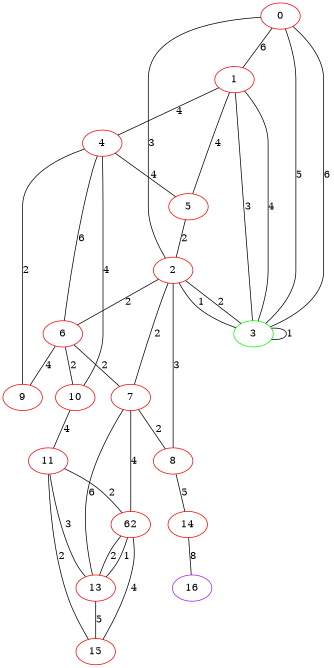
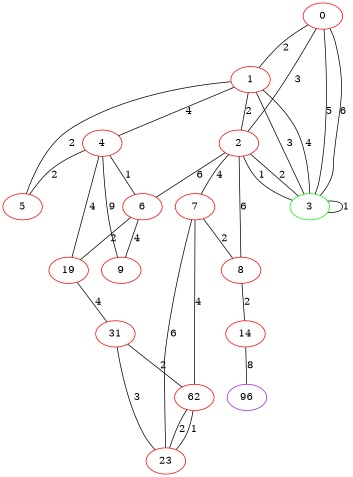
  graph {
    node [color=red weight=1]
    0
    1
    2
    3 [color=green weight=2]
    4
    5
    6
    7
    8
    9
-   10
+   10 [label=19]
    n12 [label=62]
-   13
+   13 [label=23]
    14
-   11
-   15
-   16 [color=purple weight=4]
-   0 -- 1 [label=6]
+   11 [label=31]
+   16 [color=purple weight=4 label=96]
+   0 -- 1 [label=2]
    0 -- 2 [label=3]
    0 -- 3 [label=5]
    0 -- 3 [label=6]
-   5 -- 2 [label=2]
+   1 -- 2 [label=2]
    1 -- 3 [label=3]
    1 -- 3 [label=4]
    1 -- 4 [label=4]
-   1 -- 5 [label=4]
+   1 -- 5 [label=2]
    2 -- 3 [label=1]
    2 -- 3 [label=2]
-   2 -- 6 [label=2]
-   2 -- 7 [label=2]
-   2 -- 8 [label=3]
+   2 -- 6 [label=6]
+   2 -- 7 [label=4]
+   2 -- 8 [label=6]
    3 -- 3 [label=1]
-   4 -- 5 [label=4]
-   4 -- 6 [label=6]
-   4 -- 9 [label=2]
+   4 -- 5 [label=2]
+   4 -- 6 [label=1]
+   4 -- 9 [label=9]
    4 -- 10 [label=4]
-   6 -- 7 [label=2]
    6 -- 9 [label=4]
    6 -- 10 [label=2]
    7 -- 8 [label=2]
    7 -- n12 [label=4]
    7 -- 13 [label=6]
-   8 -- 14 [label=5]
+   8 -- 14 [label=2]
    10 -- 11 [label=4]
    n12 -- 13 [label=2]
    n12 -- 13 [label=1]
-   n12 -- 15 [label=4]
-   13 -- 15 [label=5]
    14 -- 16 [label=8]
    11 -- n12 [label=2]
    11 -- 13 [label=3]
-   11 -- 15 [label=2]
  }
